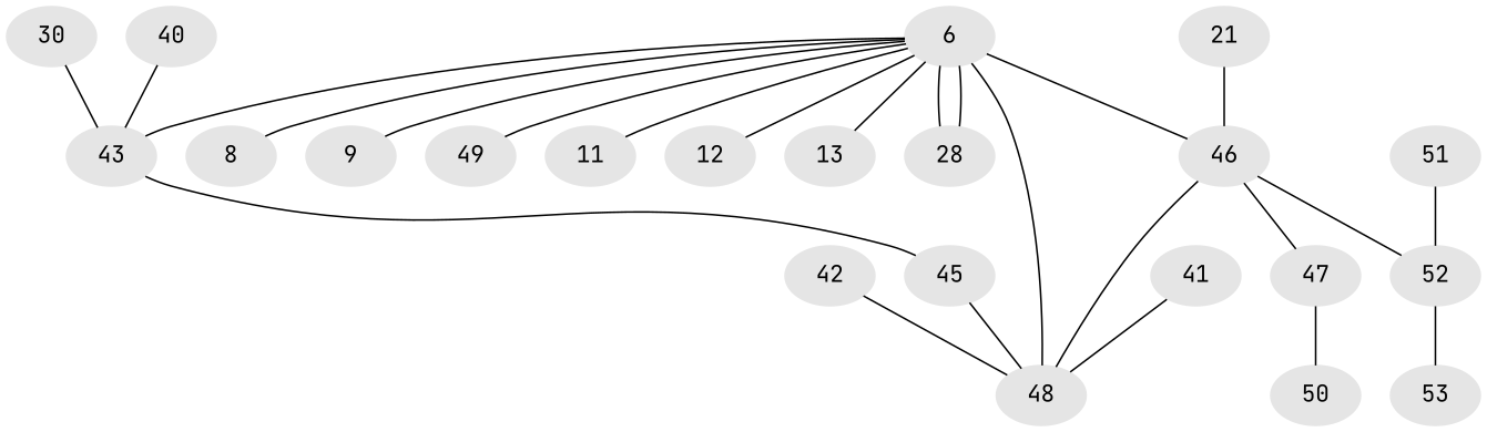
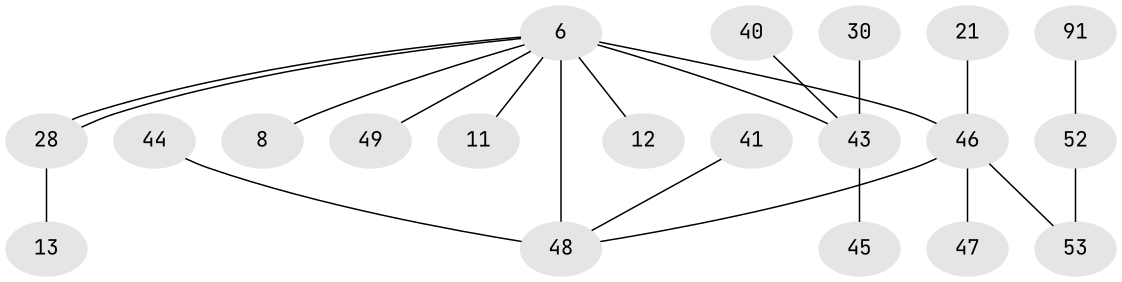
  graph {
    fontname="JetBrains Mono"
    node [color=gray90 fontname="JetBrains Mono" style=filled]
    edge [fontname="JetBrains Mono"]
    6 [super="+2"]
    8
-   9
    11
    12
    13
    28
    43 [super="+3+38"]
    46 [super="+17+26"]
    48 [super="+37+7+31"]
    49
    45 [super="+24"]
    52 [super="+36+35+42"]
    47 [super="+19+30"]
    53
    n16 [label=30]
    21
    40
    41
-   50
-   44 [super="+39" label=42]
-   51
+   44 [super="+39"]
+   51 [label=91]
    6 -- 8
-   6 -- 9
    6 -- 11
    6 -- 12
-   6 -- 13
+   28 -- 13
    6 -- 28
    6 -- 28
    6 -- 43 [weight=4]
    6 -- 46 [weight=4]
    6 -- 48 [weight=6]
    6 -- 49
    43 -- 45
    46 -- 48
-   46 -- 52 [weight=3]
+   46 -- 53 [weight=3]
    46 -- 47 [weight=2]
-   45 -- 48 [weight=2]
    52 -- 53
-   47 -- 50
    n16 -- 43
    21 -- 46
    40 -- 43
    41 -- 48
    44 -- 48
    51 -- 52
  }
